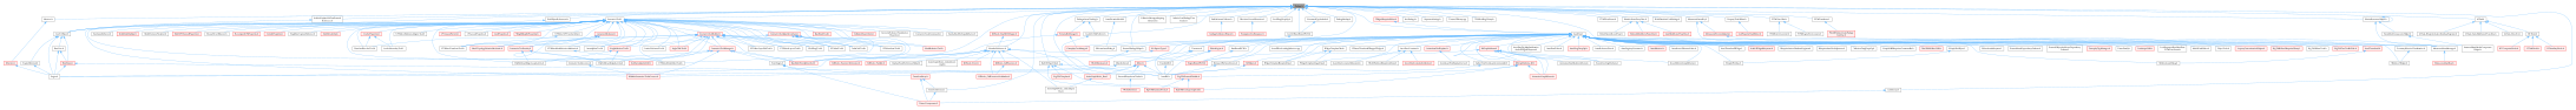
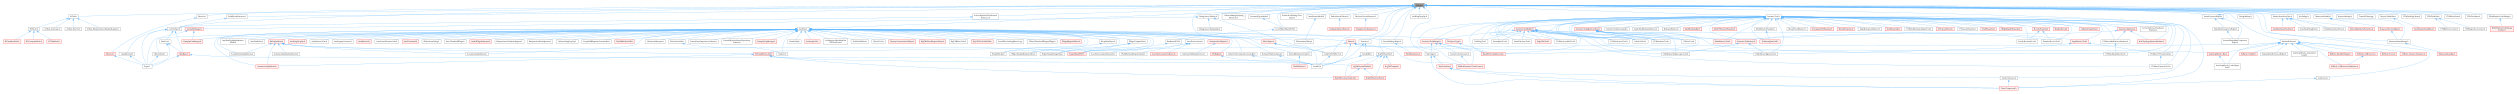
  digraph {
    fontname="EB Garamond"
    node [color=grey40 fillcolor=white fontname="EB Garamond" fontsize=10 shape=box style=filled]
    edge [color=steelblue1 dir=back fontname="EB Garamond" fontsize=10 labelfontname=Helvetica labelfontsize=10 style=solid]
    n1 [color=gray40 fillcolor=grey60 fontcolor=black height=0.2 label="Package.h" width=0.4]
    n2 [height=0.2 label="AITask.h" width=0.4]
    n3 [height=0.2 label="ArchiveReplaceOrClearExternal\lReferences.h" width=0.4]
    n4 [height=0.2 label="CoreUObject.h" width=0.4]
    n5 [height=0.2 label="AssetData.h" width=0.4]
    n6 [height=0.2 label="ExternalDirtyActorsTracker.h" width=0.4]
    n7 [height=0.2 label="ExternalPackageHelper.h" width=0.4]
    n8 [height=0.2 label="AssetPrivatizeModel.h" width=0.4]
    n9 [height=0.2 label="AxisSources.h" width=0.4]
    n10 [height=0.2 label="CollectionManagerScripting\lSubsystem.h" width=0.4]
    n11 [height=0.2 label="CookOnTheFlyServer.h" width=0.4]
    n12 [height=0.2 label="CoreUObjectSharedPCH.h" width=0.4]
    n13 [height=0.2 label="ExclusiveLoadPackageTime\lTracker.h" width=0.4]
    n14 [height=0.2 label="FastReferenceCollector.h" width=0.4]
    n15 [height=0.2 label="FindObjectReferencers.h" width=0.4]
    n16 [height=0.2 label="GeneratedCppIncludes.h" width=0.4]
    n17 [height=0.2 label="IRevisionControlExtension.h" width=0.4]
    n18 [height=0.2 label="InteractiveTool.h" width=0.4]
    n19 [height=0.2 label="StateTargets.h" width=0.4]
    n20 [height=0.2 label="TransformSources.h" width=0.4]
    n21 [height=0.2 label="LevelDragDropOp.h" width=0.4]
    n22 [height=0.2 label="MemberReference.h" width=0.4]
    n23 [height=0.2 label="MetasoundAssetKey.h" width=0.4]
    n24 [height=0.2 label="MetasoundAssetManager.h" width=0.4]
    n25 [height=0.2 label="NaniteResourcesHelper.h" width=0.4]
    n26 [height=0.2 label="PackageAccessTracking.h" width=0.4]
    n27 [height=0.2 label="PackageBackup.h" width=0.4]
    n28 [height=0.2 label="PrimitiveSceneProxyDesc.h" width=0.4]
    n29 [height=0.2 label="PropertyTrackEditor.h" width=0.4]
    n30 [height=0.2 label="RigVMTypeUtils.h" width=0.4]
    n31 [height=0.2 label="SavePackage.h" width=0.4]
    n32 [height=0.2 label="Selection.h" width=0.4]
    n33 [height=0.2 label="SequencerSettings.h" width=0.4]
    n34 [height=0.2 label="Texture2DArray.cpp" width=0.4]
    n35 [height=0.2 label="Transactor.h" width=0.4]
    n36 [height=0.2 label="VVMProfilingLibrary.h" width=0.4]
    n37 [height=0.2 label="VVMVerseClass.h" width=0.4]
    n38 [height=0.2 label="VVMVerseEnum.h" width=0.4]
    n39 [height=0.2 label="VVMVerseStruct.h" width=0.4]
    n40 [height=0.2 label="WorldPartitionCookPackage.h" width=0.4]
-   n41 [height=0.2 label="AITask_StaticMeshSceneProxyDesc.h" width=0.4]
+   n41 [height=0.2 label="AITask_LockLogic.h" width=0.4]
    n42 [height=0.2 label="AITask_MoveTo.h" width=0.4]
    n43 [height=0.2 label="AITask_BlueprintActionDatabaseRegistrar.h" width=0.4]
    n44 [height=0.2 label="BTNode.h" width=0.4]
    n45 [height=0.2 label="Engine.h" width=0.4]
    n46 [height=0.2 label="EngineMinimal.h" width=0.4]
    n47 [color=red fillcolor="#FFF0F0" height=0.2 label="SlateBasics.h" width=0.4]
    n48 [height=0.2 label="SlateCore.h" width=0.4]
    n49 [height=0.2 label="ActorDescContainer.h" width=0.4]
    n50 [color=red fillcolor="#FFF0F0" height=0.2 label="AnimAssetFindReplace.h" width=0.4]
    n51 [color=red fillcolor="#FFF0F0" height=0.2 label="AnimationGraphSchema.h" width=0.4]
-   n52 [height=0.2 label="AssetDataTagMapSerialization\lAudioWidgetSubsystem.h" width=0.4]
+   n52 [height=0.2 label="AssetDataTagMapSerialization\lDetails.h" width=0.4]
    n53 [height=0.2 label="AssetDataToken.h" width=0.4]
    n54 [color=red fillcolor="#FFF0F0" height=0.2 label="AssetDragDropOp.h" width=0.4]
    n55 [height=0.2 label="AssetReferenceFixer.h" width=0.4]
    n56 [height=0.2 label="AssetRegistryGenerator.h" width=0.4]
    n57 [color=red fillcolor="#FFF0F0" height=0.2 label="AssetSelection.h" width=0.4]
    n58 [height=0.2 label="AssetSourceFilenameCache.h" width=0.4]
    n59 [color=red fillcolor="#FFF0F0" height=0.2 label="AssetThumbnail.h" width=0.4]
    n60 [height=0.2 label="SDeleteAssetsDialog.h" width=0.4]
    n61 [height=0.2 label="AssetThumbnailWidget.h" width=0.4]
    n62 [color=red fillcolor="#FFF0F0" height=0.2 label="AudioWidgetSubsystem.h" width=0.4]
    n63 [height=0.2 label="BlueprintActionDatabaseRegistrar.h" width=0.4]
    n64 [height=0.2 label="BlueprintAssetNodeSpawner.h" width=0.4]
    n65 [height=0.2 label="CollectionDragDropOp.h" width=0.4]
    n66 [height=0.2 label="CompileAllBlueprintsCommandlet.h" width=0.4]
    n67 [color=red fillcolor="#FFF0F0" height=0.2 label="DataTableEditorUtils.h" width=0.4]
    n68 [color=red fillcolor="#FFF0F0" height=0.2 label="EdGraphSchema.h" width=0.4]
    n69 [color=red fillcolor="#FFF0F0" height=0.2 label="EdGraphSchema_K2.h" width=0.4]
    n70 [color=red fillcolor="#FFF0F0" height=0.2 label="EngineSharedPCH.h" width=0.4]
    n71 [height=0.2 label="SoundCueGraphSchema.h" width=0.4]
    n72 [height=0.2 label="SoundSubmixGraphSchema.h" width=0.4]
    n73 [color=red fillcolor="#FFF0F0" height=0.2 label="Editor.h" width=0.4]
-   n74 [height=0.2 label="GeometrySelectionVisualization.h" width=0.4]
-   n75 [height=0.2 label="SSkeletonWidget.h" width=0.4]
+   n74 [height=0.2 label="EditorAnimUtils.h" width=0.4]
+   n75 [height=0.2 label="Gatherer.h" width=0.4]
    n76 [height=0.2 label="EditorAssetSubsystem.h" width=0.4]
    n77 [color=red fillcolor="#FFF0F0" height=0.2 label="EditorEngine.h" width=0.4]
    n78 [height=0.2 label="ExternalAssetDependencyGatherer.h" width=0.4]
    n79 [height=0.2 label="ExternalObjectAndActorDependency\lGatherer.h" width=0.4]
    n80 [color=red fillcolor="#FFF0F0" height=0.2 label="FileHelpers.h" width=0.4]
    n81 [color=red fillcolor="#FFF0F0" height=0.2 label="GameplayCueManager.h" width=0.4]
    n82 [color=red fillcolor="#FFF0F0" height=0.2 label="GameplayTagsManager.h" width=0.4]
    n83 [height=0.2 label="GatherTextFromAssetsCommandlet.h" width=0.4]
    n84 [height=0.2 label="IAssetFamily.h" width=0.4]
    n85 [color=red fillcolor="#FFF0F0" height=0.2 label="LandscapeUtils.h" width=0.4]
    n86 [height=0.2 label="LevelSequenceShotMetaData\lVVMVerseEnum.h" width=0.4]
    n87 [height=0.2 label="MediaTrackEditor.h" width=0.4]
    n88 [color=red fillcolor="#FFF0F0" height=0.2 label="NoExportTypes.h" width=0.4]
    n89 [height=0.2 label="ObjectLibrary.h" width=0.4]
    n90 [height=0.2 label="ObjectTools.h" width=0.4]
    n91 [color=red fillcolor="#FFF0F0" height=0.2 label="PropertyCustomizationHelpers.h" width=0.4]
    n92 [height=0.2 label="ReimportFbxSceneFactory.h" width=0.4]
    n93 [color=red fillcolor="#FFF0F0" height=0.2 label="RigVMEditorBlueprintLibrary.h" width=0.4]
    n94 [height=0.2 label="RigVMEditorTools.h" width=0.4]
    n95 [color=red fillcolor="#FFF0F0" height=0.2 label="RigVMTreeToolkitTask.h" width=0.4]
    n96 [height=0.2 label="SGraphPinClass.h" width=0.4]
    n97 [height=0.2 label="SGraphPinObject.h" width=0.4]
    n98 [height=0.2 label="SoundWaveLoadingBehavior.cpp" width=0.4]
    n99 [height=0.2 label="VPAssetThumbnailWrapperWidget.h" width=0.4]
    n100 [color=red fillcolor="#FFF0F0" height=0.2 label="WidgetBlueprintEditor.h" width=0.4]
    n101 [height=0.2 label="WidgetTemplateBlueprintClass.h" width=0.4]
    n102 [height=0.2 label="WidgetTemplateClass.h" width=0.4]
    n103 [height=0.2 label="WidgetTemplateImageClass.h" width=0.4]
    n104 [height=0.2 label="SPrivateAssetsDialog.h" width=0.4]
    n105 [color=red fillcolor="#FFF0F0" height=0.2 label="WorldPartition.h" width=0.4]
    n106 [color=red fillcolor="#FFF0F0" height=0.2 label="WorldDataLayers.h" width=0.4]
    n107 [color=red fillcolor="#FFF0F0" height=0.2 label="GizmoComponents.h" width=0.4]
    n108 [height=0.2 label="UnrealEd.h" width=0.4]
    n109 [height=0.2 label="SlateSharedPCH.h" width=0.4]
    n110 [color=red fillcolor="#FFF0F0" height=0.2 label="GarbageCollectionHistory.h" width=0.4]
    n111 [color=red fillcolor="#FFF0F0" height=0.2 label="NavigationToolSequence.h" width=0.4]
    n112 [color=red fillcolor="#FFF0F0" height=0.2 label="EdModeInteractiveToolsContext.h" width=0.4]
    n113 [color=red fillcolor="#FFF0F0" height=0.2 label="BaseMeshFromSplinesTool.h" width=0.4]
    n114 [color=red fillcolor="#FFF0F0" height=0.2 label="BaseBrushTool.h" width=0.4]
    n115 [height=0.2 label="ClickDragTool.h" width=0.4]
    n116 [color=red fillcolor="#FFF0F0" height=0.2 label="CollisionPropertySets.h" width=0.4]
    n117 [height=0.2 label="CubeGridTool.h" width=0.4]
    n118 [height=0.2 label="DrawAndRevolveTool.h" width=0.4]
    n119 [height=0.2 label="ExtractSplineTool.h" width=0.4]
    n120 [height=0.2 label="GeometrySelectionVisualization\lProperties.h" width=0.4]
    n121 [color=red fillcolor="#FFF0F0" height=0.2 label="InteractionMechanic.h" width=0.4]
    n122 [color=red fillcolor="#FFF0F0" height=0.2 label="InteractiveToolActivity.h" width=0.4]
    n123 [height=0.2 label="PolyEditInsertEdgeActivity.h" width=0.4]
    n124 [height=0.2 label="PolyEditInsertEdgeLoopActivity.h" width=0.4]
    n125 [color=red fillcolor="#FFF0F0" height=0.2 label="MeshTopologySelectionMechanic.h" width=0.4]
    n126 [height=0.2 label="UVEditorMeshSelectionMechanic.h" width=0.4]
    n127 [height=0.2 label="UVEditorBrushSelectTool.h" width=0.4]
    n128 [color=red fillcolor="#FFF0F0" height=0.2 label="InteractiveToolBuilder.h" width=0.4]
    n129 [color=red fillcolor="#FFF0F0" height=0.2 label="InteractiveToolManager.h" width=0.4]
    n130 [height=0.2 label="InteractiveToolsContext.h" width=0.4]
    n131 [color=red fillcolor="#FFF0F0" height=0.2 label="ToolSceneQueriesUtil.h" width=0.4]
    n132 [height=0.2 label="LatticeDeformerTool.h" width=0.4]
    n133 [color=red fillcolor="#FFF0F0" height=0.2 label="SingleClickTool.h" width=0.4]
    n134 [height=0.2 label="UVEditorLayerEditTool.h" width=0.4]
    n135 [height=0.2 label="UVEditorLayoutTool.h" width=0.4]
    n136 [height=0.2 label="UVEditorSeamTool.h" width=0.4]
    n137 [height=0.2 label="UVEditorTransformTool.h" width=0.4]
    n138 [height=0.2 label="UVSelectTool.h" width=0.4]
    n139 [color=red fillcolor="#FFF0F0" height=0.2 label="InteractiveToolQueryInterfaces.h" width=0.4]
    n140 [color=red fillcolor="#FFF0F0" height=0.2 label="MultiSelectionTool.h" width=0.4]
    n141 [color=red fillcolor="#FFF0F0" height=0.2 label="SingleSelectionTool.h" width=0.4]
    n142 [height=0.2 label="InteractiveToolsCommands.h" width=0.4]
    n143 [height=0.2 label="KeyAsModifierInputBehavior.h" width=0.4]
    n144 [height=0.2 label="KeyInputBehavior.h" width=0.4]
    n145 [color=red fillcolor="#FFF0F0" height=0.2 label="MeshBrushOpBase.h" width=0.4]
    n146 [height=0.2 label="MeshElementsVisualizer.h" width=0.4]
    n147 [color=red fillcolor="#FFF0F0" height=0.2 label="MeshUVChannelProperties.h" width=0.4]
    n148 [height=0.2 label="MouseHoverBehavior.h" width=0.4]
    n149 [color=red fillcolor="#FFF0F0" height=0.2 label="RecomputeUVsProperties.h" width=0.4]
    n150 [color=red fillcolor="#FFF0F0" height=0.2 label="RemeshProperties.h" width=0.4]
    n151 [height=0.2 label="RevolveBoundaryTool.h" width=0.4]
    n152 [color=red fillcolor="#FFF0F0" height=0.2 label="RevolveProperties.h" width=0.4]
    n153 [height=0.2 label="SingleKeyCaptureBehavior.h" width=0.4]
    n154 [color=red fillcolor="#FFF0F0" height=0.2 label="TexelDensityOp.h" width=0.4]
    n155 [height=0.2 label="UVEditorMechanicAdapterTool.h" width=0.4]
    n156 [height=0.2 label="UVEditorUVTransformOp.h" width=0.4]
    n157 [color=red fillcolor="#FFF0F0" height=0.2 label="UVLayoutPreview.h" width=0.4]
    n158 [height=0.2 label="UVLayoutProperties.h" width=0.4]
    n159 [color=red fillcolor="#FFF0F0" height=0.2 label="VoxelProperties.h" width=0.4]
    n160 [color=red fillcolor="#FFF0F0" height=0.2 label="WeightMapSetProperties.h" width=0.4]
    n161 [color=red fillcolor="#FFF0F0" height=0.2 label="TransformProxy.h" width=0.4]
    n162 [color=red fillcolor="#FFF0F0" height=0.2 label="AnimGraphNode_Base.h" width=0.4]
    n163 [height=0.2 label="AnimGraphNode_LinkedInput\lPose.h" width=0.4]
    n164 [height=0.2 label="AnimGraphNode_LinkedAnim\lGraph.h" width=0.4]
    n165 [color=red fillcolor="#FFF0F0" height=0.2 label="K2Node_BaseMCDelegate.h" width=0.4]
    n166 [color=red fillcolor="#FFF0F0" height=0.2 label="K2Node_CallFunction.h" width=0.4]
    n167 [color=red fillcolor="#FFF0F0" height=0.2 label="K2Node_CallFunctionOnMember.h" width=0.4]
    n168 [color=red fillcolor="#FFF0F0" height=0.2 label="K2Node_Event.h" width=0.4]
    n169 [color=red fillcolor="#FFF0F0" height=0.2 label="K2Node_FunctionTerminator.h" width=0.4]
    n170 [color=red fillcolor="#FFF0F0" height=0.2 label="K2Node_Variable.h" width=0.4]
    n171 [height=0.2 label="ReplaceNodeReferencesHelper.h" width=0.4]
    n172 [color=red fillcolor="#FFF0F0" height=0.2 label="MetasoundFrontendQuery.h" width=0.4]
    n173 [color=red fillcolor="#FFF0F0" height=0.2 label="MetasoundAssetBase.h" width=0.4]
    n174 [height=0.2 label="InstancedStaticMeshComponent\lHelper.h" width=0.4]
    n175 [height=0.2 label="StaticMeshComponentHelper.h" width=0.4]
+   n176 [height=0.2 label="PackageAccessTrackingOps.h" width=0.4]
    n177 [color=red fillcolor="#FFF0F0" height=0.2 label="StreamableManager.h" width=0.4]
+   n178 [height=0.2 label="AnimNextDebugDraw.h" width=0.4]
    n179 [height=0.2 label="ParticleSystemSceneProxy.h" width=0.4]
    n180 [color=red fillcolor="#FFF0F0" height=0.2 label="SkinnedMeshSceneProxyDesc.h" width=0.4]
    n181 [color=red fillcolor="#FFF0F0" height=0.2 label="StaticMeshSceneProxyDesc.h" width=0.4]
    n182 [color=red fillcolor="#FFF0F0" height=0.2 label="BoolPropertyTrackEditor.h" width=0.4]
    n183 [color=red fillcolor="#FFF0F0" height=0.2 label="RigVMDeveloperTypeUtils.h" width=0.4]
    n184 [color=red fillcolor="#FFF0F0" height=0.2 label="RigVMExternalVariable.h" width=0.4]
    n185 [color=red fillcolor="#FFF0F0" height=0.2 label="RigVMParameterNode.h" width=0.4]
    n186 [color=red fillcolor="#FFF0F0" height=0.2 label="RigVMTemplate.h" width=0.4]
    n187 [color=red fillcolor="#FFF0F0" height=0.2 label="Selection.h" width=0.4]
    n188 [height=0.2 label="TransBuffer.h" width=0.4]
    n189 [height=0.2 label="VVMEngineEnvironment.h" width=0.4]
    n190 [height=0.2 label="VVMNativeConverter.h" width=0.4]
    n191 [color=red fillcolor="#FFF0F0" height=0.2 label="WorldPartitionCookPackage\lInterface.h" width=0.4]
    n192 [color=red fillcolor="#FFF0F0" height=0.2 label="BTAuxiliaryNode.h" width=0.4]
    n193 [color=red fillcolor="#FFF0F0" height=0.2 label="BTCompositeNode.h" width=0.4]
    n194 [color=red fillcolor="#FFF0F0" height=0.2 label="BTTaskNode.h" width=0.4]
    n195 [color=red fillcolor="#FFF0F0" height=0.2 label="ActorDescContainerCollection.h" width=0.4]
    n196 [height=0.2 label="ActorDescContainerSubsystem.h" width=0.4]
    n197 [height=0.2 label="WorldPartitionBlueprintLibrary.h" width=0.4]
    n198 [height=0.2 label="AnimAssetFindReplaceCurves.h" width=0.4]
    n199 [height=0.2 label="AnimationStateMachineSchema.h" width=0.4]
    n1 -> n2
    n1 -> n3
    n1 -> n4
    n1 -> n5
    n1 -> n6
    n1 -> n7
    n1 -> n8
    n1 -> n9
    n1 -> n10
    n1 -> n11
    n1 -> n12
    n1 -> n13
    n1 -> n14
    n1 -> n15
    n1 -> n16
    n1 -> n17
    n1 -> n18
    n1 -> n19
    n1 -> n20
    n1 -> n21
    n1 -> n22
    n1 -> n23
    n1 -> n24
    n1 -> n25
    n1 -> n26
    n1 -> n27
    n1 -> n28
    n1 -> n29
    n1 -> n30
    n1 -> n31
    n1 -> n32
    n1 -> n33
    n1 -> n34
    n1 -> n35
    n1 -> n36
    n1 -> n37
    n1 -> n38
    n1 -> n39
    n1 -> n40
    n2 -> n41
    n2 -> n42
    n2 -> n43
    n2 -> n44
    n3 -> n4
    n4 -> n45
    n4 -> n46
    n4 -> n47
    n4 -> n48
    n5 -> n7
    n5 -> n49
    n5 -> n50
    n5 -> n51
    n5 -> n52
    n5 -> n53
    n5 -> n54
    n5 -> n55
    n5 -> n56
    n5 -> n57
    n5 -> n58
    n5 -> n59
    n5 -> n60
    n5 -> n61
    n5 -> n62
    n5 -> n63
    n5 -> n64
    n5 -> n65
    n5 -> n66
    n5 -> n67
    n5 -> n68
    n5 -> n69
    n5 -> n70
    n5 -> n71
    n5 -> n72
    n5 -> n73
    n5 -> n74
    n5 -> n75
    n5 -> n76
    n5 -> n77
    n5 -> n78
    n5 -> n79
    n5 -> n80
    n5 -> n81
    n5 -> n82
    n5 -> n83
    n5 -> n84
    n5 -> n85
    n5 -> n86
    n5 -> n87
    n5 -> n88
    n5 -> n89
    n5 -> n90
    n5 -> n91
    n5 -> n92
    n5 -> n93
    n5 -> n94
    n5 -> n95
    n5 -> n96
    n5 -> n97
    n5 -> n98
    n5 -> n99
-   n100 -> n5
+   n5 -> n100
    n5 -> n101
    n5 -> n102
    n5 -> n103
    n5 -> n104
    n6 -> n105
    n7 -> n106
    n8 -> n104
    n9 -> n107
    n11 -> n108
    n12 -> n109
    n14 -> n110
    n15 -> n4
    n16 -> n12
    n17 -> n111
    n18 -> n112
    n18 -> n113
    n18 -> n114
    n18 -> n115
    n18 -> n116
    n18 -> n117
    n18 -> n118
    n18 -> n119
    n18 -> n120
    n18 -> n121
    n18 -> n122
    n18 -> n123
    n18 -> n124
    n18 -> n125
    n18 -> n126
    n18 -> n127
    n18 -> n128
    n18 -> n129
-   n18 -> n130
+   n18 -> n107
    n18 -> n131
    n18 -> n132
    n18 -> n133
    n18 -> n134
    n18 -> n135
    n18 -> n136
    n18 -> n137
    n18 -> n138
    n18 -> n139
    n18 -> n140
    n18 -> n141
    n18 -> n142
    n18 -> n143
    n18 -> n144
    n18 -> n145
    n18 -> n146
    n18 -> n147
    n18 -> n148
    n18 -> n149
    n18 -> n150
    n18 -> n151
    n18 -> n152
    n18 -> n153
    n18 -> n154
    n18 -> n155
    n18 -> n156
    n18 -> n157
    n18 -> n158
    n18 -> n159
    n18 -> n160
    n19 -> n107
    n19 -> n161
    n20 -> n107
    n22 -> n70
    n22 -> n162
    n22 -> n163
    n22 -> n164
-   n165 -> n22
+   n22 -> n165
    n22 -> n166
    n22 -> n167
    n22 -> n168
    n22 -> n169
    n22 -> n170
    n22 -> n171
    n23 -> n24
    n23 -> n172
    n24 -> n173
    n25 -> n25
    n25 -> n174
    n25 -> n175
    n26 -> n11
+   n26 -> n176
    n26 -> n177
+   n28 -> n178
    n28 -> n179
    n28 -> n180
    n28 -> n181
    n29 -> n182
    n30 -> n183
    n30 -> n184
    n30 -> n185
    n30 -> n186
    n32 -> n187
    n35 -> n108
    n35 -> n188
    n37 -> n189
    n37 -> n190
-   n39 -> n191
+   n40 -> n191
    n44 -> n192
    n44 -> n193
    n44 -> n194
    n46 -> n45
    n47 -> n45
    n47 -> n108
    n48 -> n45
    n48 -> n47
    n49 -> n195
    n49 -> n196
    n49 -> n197
    n50 -> n198
-   n59 -> n60
    n68 -> n51
    n68 -> n69
    n68 -> n70
    n68 -> n71
    n68 -> n72
    n68 -> n199
    n69 -> n51
    n69 -> n183
    n69 -> n184
    n73 -> n6
    n73 -> n108
    n73 -> n112
    n73 -> n162
    n74 -> n75
-   n77 -> n73
+   n77 -> n11
    n77 -> n108
    n80 -> n108
    n83 -> n108
    n88 -> n113
    n89 -> n45
    n92 -> n108
    n97 -> n96
    n102 -> n101
    n102 -> n103
    n109 -> n70
    n121 -> n122
    n121 -> n125
    n121 -> n126
    n122 -> n123
    n122 -> n124
    n126 -> n127
    n128 -> n113
    n128 -> n115
    n128 -> n117
    n128 -> n118
    n128 -> n119
    n128 -> n123
    n128 -> n124
    n128 -> n129
    n128 -> n132
    n128 -> n133
    n128 -> n134
    n128 -> n135
    n128 -> n136
    n128 -> n137
    n128 -> n138
    n129 -> n19
    n129 -> n112
    n129 -> n113
    n129 -> n130
-   n129 -> n131
+   n146 -> n131
    n130 -> n112
    n139 -> n113
    n139 -> n117
    n139 -> n127
    n139 -> n136
    n139 -> n138
    n139 -> n140
    n139 -> n141
    n141 -> n123
-   n141 -> n124
+   n141 -> n156
    n152 -> n118
    n152 -> n151
    n156 -> n137
    n161 -> n20
    n161 -> n107
    n162 -> n163
    n166 -> n167
    n172 -> n24
    n175 -> n174
    n177 -> n45
    n177 -> n81
    n184 -> n183
    n184 -> n185
    n187 -> n45
    n188 -> n108
  }
